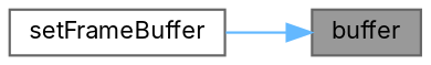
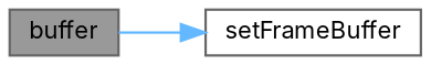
  digraph {
    rankdir=RL
    fontname=Inter
    node [fontname=Inter fontsize=10 shape=box style=filled]
    n1 [color=gray40 fillcolor=grey60 fontcolor=black height=0.2 label=buffer width=0.4]
    n2 [color=grey40 fillcolor=white height=0.2 label=setFrameBuffer width=0.4]
-   n1 -> n2 [color=steelblue1 dir=back fontname=Inter fontsize=10 labelfontname=Helvetica labelfontsize=10 style=solid]
+   n2 -> n1 [color=steelblue1 dir=back fontname=Inter fontsize=10 labelfontname=Helvetica labelfontsize=10 style=solid]
  }
